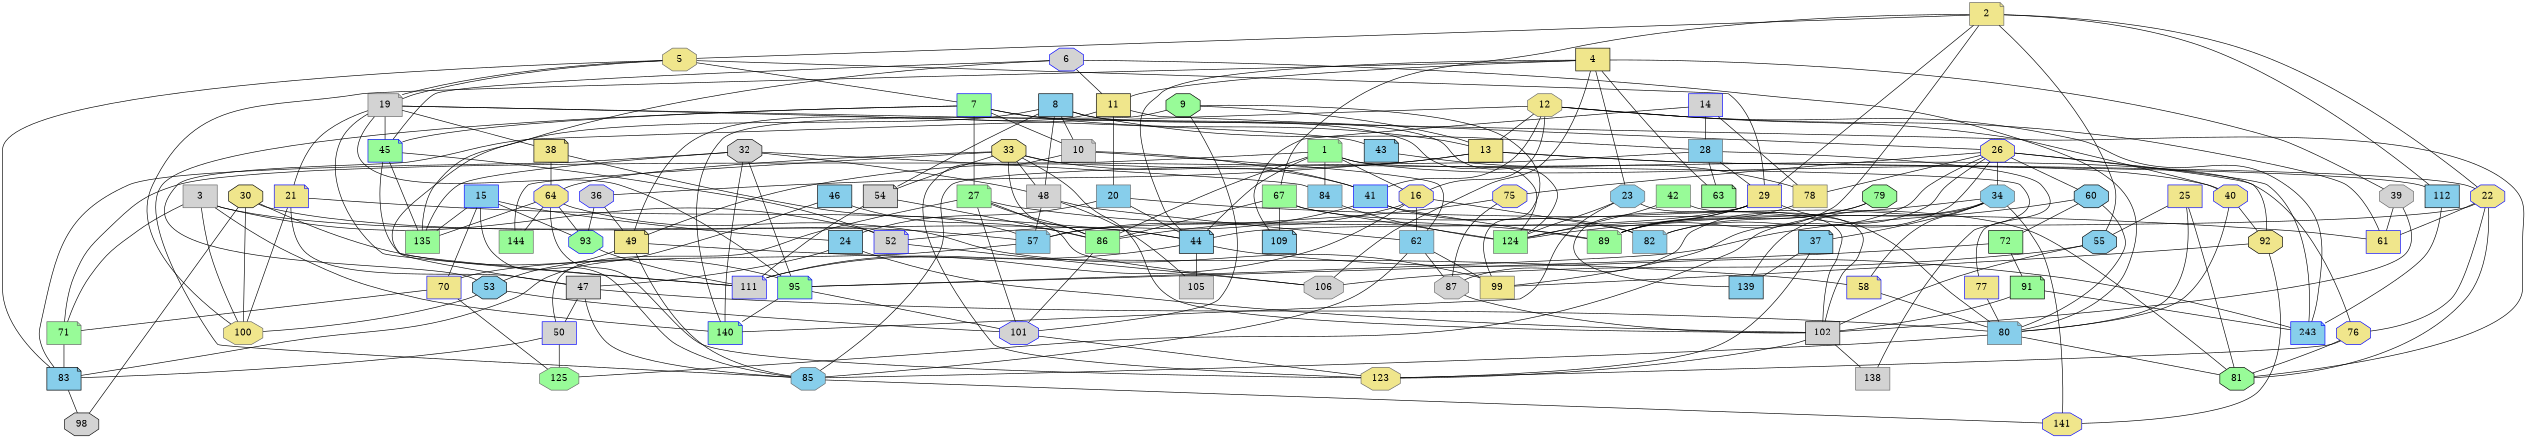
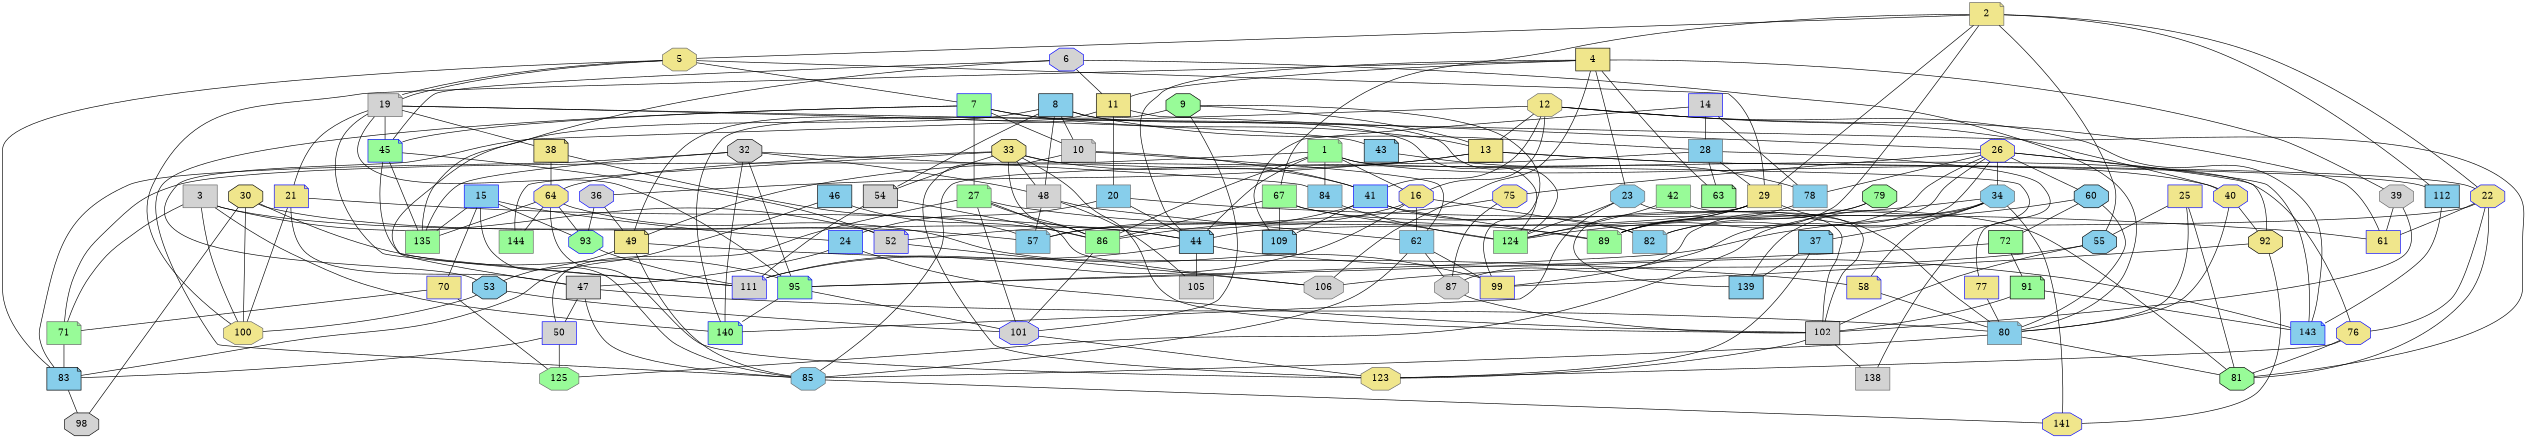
  graph {
    node [color=gray40 fillcolor=khaki shape=box style=filled]
    1 [fillcolor=palegreen shape=note super="+66"]
    16 [color=blue shape=octagon super="+118"]
    40 [color=blue shape=octagon]
    44 [color=black fillcolor=skyblue shape=note super="+104"]
    71 [fillcolor=palegreen shape=note super="+74"]
    76 [color=blue shape=octagon]
    84 [fillcolor=skyblue]
    86 [fillcolor=palegreen super="+116"]
    57 [fillcolor=skyblue shape=note super="+110"]
    62 [fillcolor=skyblue super="+122"]
    82 [fillcolor=skyblue shape=note]
    111 [color=blue fillcolor=lightgrey shape=note]
    80 [fillcolor=skyblue shape=note super="+103"]
    92 [color=black shape=octagon super="+146"]
-   143 [color=blue fillcolor=skyblue shape=note label=243]
+   143 [color=blue fillcolor=skyblue shape=note]
    105 [fillcolor=lightgrey]
    83 [color=black fillcolor=skyblue shape=note super="+113"]
    123 [shape=octagon super="+147"]
    81 [color=black fillcolor=palegreen shape=octagon super="+117"]
    124 [fillcolor=palegreen super="+142"]
    101 [color=blue fillcolor=lightgrey shape=octagon]
    2 [shape=note super="+31"]
    5 [shape=octagon]
    22 [color=blue shape=octagon super="+69"]
-   29 [color=blue super="+130"]
+   29 [super="+130"]
    55 [color=black fillcolor=skyblue shape=octagon]
    67 [fillcolor=palegreen super="+73"]
    89 [fillcolor=palegreen shape=note super="+96"]
    112 [color=black fillcolor=skyblue]
    7 [color=blue fillcolor=palegreen super="+17"]
    19 [fillcolor=lightgrey shape=note super="+114"]
    61 [color=blue]
    139 [color=black fillcolor=skyblue]
    106 [fillcolor=lightgrey shape=octagon]
    102 [color=black fillcolor=lightgrey super="+107"]
    109 [color=black fillcolor=skyblue shape=note]
    3 [fillcolor=lightgrey super="+115"]
    52 [color=blue fillcolor=lightgrey shape=note]
    100 [shape=octagon super="+126"]
    140 [color=blue fillcolor=palegreen shape=note]
    70 [color=blue]
    4 [color=black super="+132"]
    11 [color=black super="+145"]
    23 [fillcolor=skyblue shape=octagon super="+137"]
    39 [fillcolor=lightgrey shape=octagon]
    63 [color=black fillcolor=palegreen shape=note]
    20 [fillcolor=skyblue super="+59"]
    26 [color=blue shape=octagon super="+136"]
    49 [color=black shape=note super="+133"]
    45 [color=blue fillcolor=palegreen shape=note super="+65"]
    10 [fillcolor=lightgrey shape=note super="+18"]
    13 [color=black super="+108"]
    27 [fillcolor=palegreen shape=note super="+120"]
    n54 [fillcolor=skyblue label=85 shape=octagon super="+119"]
    21 [color=blue shape=note]
    38 [color=black shape=note]
    43 [color=black fillcolor=skyblue shape=note]
    95 [color=blue fillcolor=palegreen shape=note super="+129"]
    98 [color=black fillcolor=lightgrey shape=octagon]
    6 [color=blue fillcolor=lightgrey shape=octagon super="+56"]
    135 [fillcolor=palegreen]
    41 [color=blue fillcolor=skyblue super="+68"]
    36 [color=blue fillcolor=lightgrey shape=octagon]
    50 [color=blue fillcolor=lightgrey super="+134"]
    141 [color=blue shape=octagon]
    8 [color=black fillcolor=skyblue super="+97"]
    28 [fillcolor=skyblue super="+90"]
    47 [color=black fillcolor=lightgrey]
    48 [fillcolor=lightgrey super="+128"]
    54 [color=black fillcolor=lightgrey shape=note]
    77 [color=blue]
    9 [color=black fillcolor=palegreen shape=octagon]
-   99
+   99 [color=blue]
    87 [fillcolor=lightgrey shape=octagon]
-   24 [color=black fillcolor=skyblue super="+85"]
-   78
+   24 [color=blue fillcolor=skyblue super="+85"]
+   78 [fillcolor=skyblue]
    34 [fillcolor=skyblue shape=octagon super="+35"]
    60 [color=black fillcolor=skyblue shape=octagon]
    75 [color=blue shape=octagon]
    53 [color=black fillcolor=skyblue shape=octagon]
    58 [color=blue shape=note]
    12 [shape=octagon super="+51"]
    93 [color=blue fillcolor=palegreen shape=octagon super="+127"]
    14 [color=blue fillcolor=lightgrey]
    15 [color=blue fillcolor=skyblue super="+131"]
    125 [fillcolor=palegreen shape=octagon]
    64 [color=blue shape=octagon super="+94"]
    138 [fillcolor=lightgrey]
    25 [color=blue]
    37 [color=black fillcolor=skyblue shape=note]
    72 [color=black fillcolor=palegreen]
    30 [color=black shape=octagon]
    32 [color=black fillcolor=lightgrey shape=octagon]
    33 [color=black shape=octagon super="+121"]
    144 [fillcolor=palegreen]
    42 [fillcolor=palegreen]
    46 [color=black fillcolor=skyblue]
    91 [color=black fillcolor=palegreen shape=note]
    79 [color=black fillcolor=palegreen shape=octagon]
    1 -- 16
    1 -- 40
    1 -- 44
    1 -- 71
    1 -- 76
    1 -- 84
    1 -- 86
    16 -- 57
    16 -- 62
    16 -- 82
    16 -- 111
    40 -- 80
    40 -- 92
    44 -- 111
    44 -- 143
    44 -- 105
    71 -- 83
    76 -- 123
    76 -- 81
    84 -- 124
    86 -- 101
-   57 -- 70
    62 -- n54
    62 -- 99
    62 -- 87
    80 -- 81
    80 -- n54
    92 -- 141
    92 -- 99
    83 -- 98
    101 -- 123
    2 -- 5
    2 -- 22
    2 -- 29
    2 -- 55
    2 -- 67
    2 -- 89
    2 -- 112
    5 -- 83
    5 -- 29
    5 -- 7
    5 -- 19
    5 -- 19
    22 -- 44
    22 -- 76
    22 -- 81
    22 -- 61
    29 -- 57
    29 -- 80
    29 -- 124
    29 -- 89
    29 -- 139
    55 -- 106
    55 -- 102
    67 -- 86
    67 -- 81
    67 -- 124
    67 -- 109
    112 -- 143
    7 -- 124
    7 -- 45
    7 -- 10
    7 -- 13
    7 -- 27
    7 -- n54
    19 -- 111
    19 -- 81
    19 -- 45
    19 -- 21
    19 -- 38
    19 -- 43
    19 -- 95
    102 -- 123
    102 -- 138
    3 -- 71
    3 -- 57
    3 -- 52
    3 -- 100
    3 -- 140
    52 -- 106
    70 -- 71
    70 -- 125
    4 -- 44
    4 -- 106
    4 -- 100
    4 -- 11
    4 -- 23
    4 -- 39
    4 -- 63
    11 -- 20
    11 -- 26
    11 -- 49
    23 -- 124
    23 -- 102
    23 -- 140
    39 -- 61
    39 -- 102
    20 -- 44
    20 -- 61
    20 -- 24
    26 -- 82
    26 -- 92 [weight=2]
    26 -- 143
    26 -- 99
    26 -- 87
    26 -- 78
    26 -- 34
    26 -- 60
    26 -- 75
    49 -- n54
    49 -- 53
    49 -- 58
    45 -- 111
    45 -- 52
    45 -- 135
    10 -- 62
    10 -- 123
    10 -- 41
    13 -- 22
    13 -- 112
    13 -- 49
    13 -- 36
    27 -- 86
    27 -- 101
    27 -- 89
    27 -- 106
    27 -- 50
    n54 -- 141
    21 -- 44
    21 -- 100
    21 -- 47
    38 -- 57
    38 -- 64
    43 -- 78
    95 -- 101
    95 -- 140
    6 -- 80
    6 -- 11
    6 -- 45
    6 -- 135
    41 -- 82
    41 -- 89
+   41 -- 109
    41 -- 52
    36 -- 49
    36 -- 93
    50 -- 83
    50 -- 125
    8 -- 124
    8 -- 10
    8 -- 28
    8 -- 47
    8 -- 48
    8 -- 54
    28 -- 29
    28 -- 63
    28 -- n54
    28 -- 77
    47 -- 80
    47 -- n54
    47 -- 50
    48 -- 57
    48 -- 62
    48 -- 105
    54 -- 86
    54 -- 111
    77 -- 80
    9 -- 101
    9 -- 140
    9 -- 13
    9 -- 99
    87 -- 102
    24 -- 102
    24 -- 47
    78 -- 89
    34 -- 124
    34 -- 139
    34 -- 141
    34 -- 58
    34 -- 125
    34 -- 37
    60 -- 80
    60 -- 95
    60 -- 72
    75 -- 86
    75 -- 87
    53 -- 101
    53 -- 100
    58 -- 80
    12 -- 16
    12 -- 40
    12 -- 143
    12 -- 61
    12 -- 13
    12 -- 41
    12 -- 53
    93 -- 111
    14 -- 109
    14 -- 28
    14 -- 78
    15 -- 70
    15 -- n54
    15 -- 135
    15 -- 24
    15 -- 93
    64 -- 123
    64 -- 135
    64 -- 99
    64 -- 93
    64 -- 144
    25 -- 80
    25 -- 81
    25 -- 55
    37 -- 123
    37 -- 139
    72 -- 95
    72 -- 91
    30 -- 44
    30 -- 100
    30 -- 95
    30 -- 98
    32 -- 84
    32 -- 83
    32 -- 140
    32 -- 95
    32 -- 135
    32 -- 48
    33 -- 86
    33 -- 102
    33 -- 41
    33 -- 48
    33 -- 54
    33 -- 64
    33 -- 138
    33 -- 144
    42 -- 124
    42 -- 102
    46 -- 86
    46 -- 83
    91 -- 143
    91 -- 102
    79 -- 82
    79 -- 89
  }
